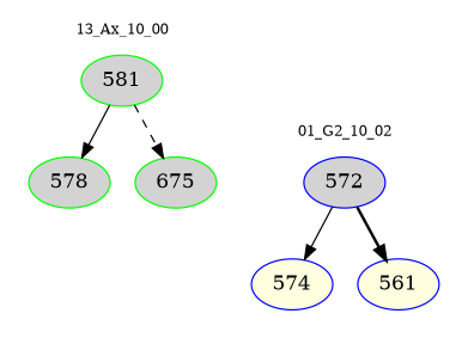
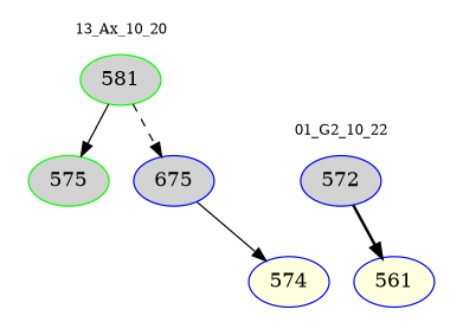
  digraph {
    node [color=blue fillcolor=lightgrey style=filled]
    edge [color=black style=solid]
    n1 [color=green label=581]
-   n2 [color=green label=578]
-   n3 [color=green label=675]
+   n2 [color=green label=575]
+   n3 [label=675]
    n4 [label=572]
    n5 [fillcolor=lightyellow label=561]
    n6 [fillcolor=lightyellow label=574]
    subgraph cluster_1 {
      color=white
      fontsize=10
-     label="13_Ax_10_00"
+     label="13_Ax_10_20"
      n1
      n2
      n3
    }
    subgraph cluster_2 {
      color=white
      fontsize=10
-     label="01_G2_10_02"
+     label="01_G2_10_22"
      n4
      n5
      n6
    }
    n1 -> n2
    n1 -> n3 [style=dashed]
    n4 -> n5 [style=bold]
-   n4 -> n6
+   n3 -> n6
  }
